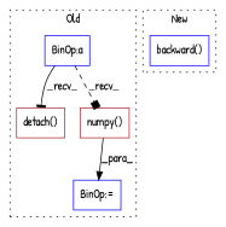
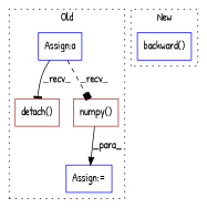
  digraph {
    fontname="Patrick Hand"
    node [a=75 color=blue fontname="Patrick Hand" l=3 s=10228 shape=box]
    edge [fontname="Patrick Hand" style=solid]
    n1 [color=brown l=23 label="detach()"]
-   n2 [a=68 label="BinOp:=" s=10225]
-   n3 [a=82 label="BinOp:a" s=10172]
+   n2 [a=68 label="Assign:=" s=10225]
+   n3 [a=82 label="Assign:a" s=10172]
    n4 [color=brown l=31 label="numpy()"]
    n5 [l=69 label="backward()" s=16261]
    subgraph cluster_1 {
      label=Old
      style=dotted
      n1
      n2
      n3
      n4
    }
    subgraph cluster_2 {
      label=New
      style=dotted
      n5
    }
    n3 -> n1 [arrowhead=tee label=_recv_]
    n3 -> n4 [arrowhead=box label=_recv_ style=dashed]
    n4 -> n2 [arrowhead=normal label=_para_]
  }
